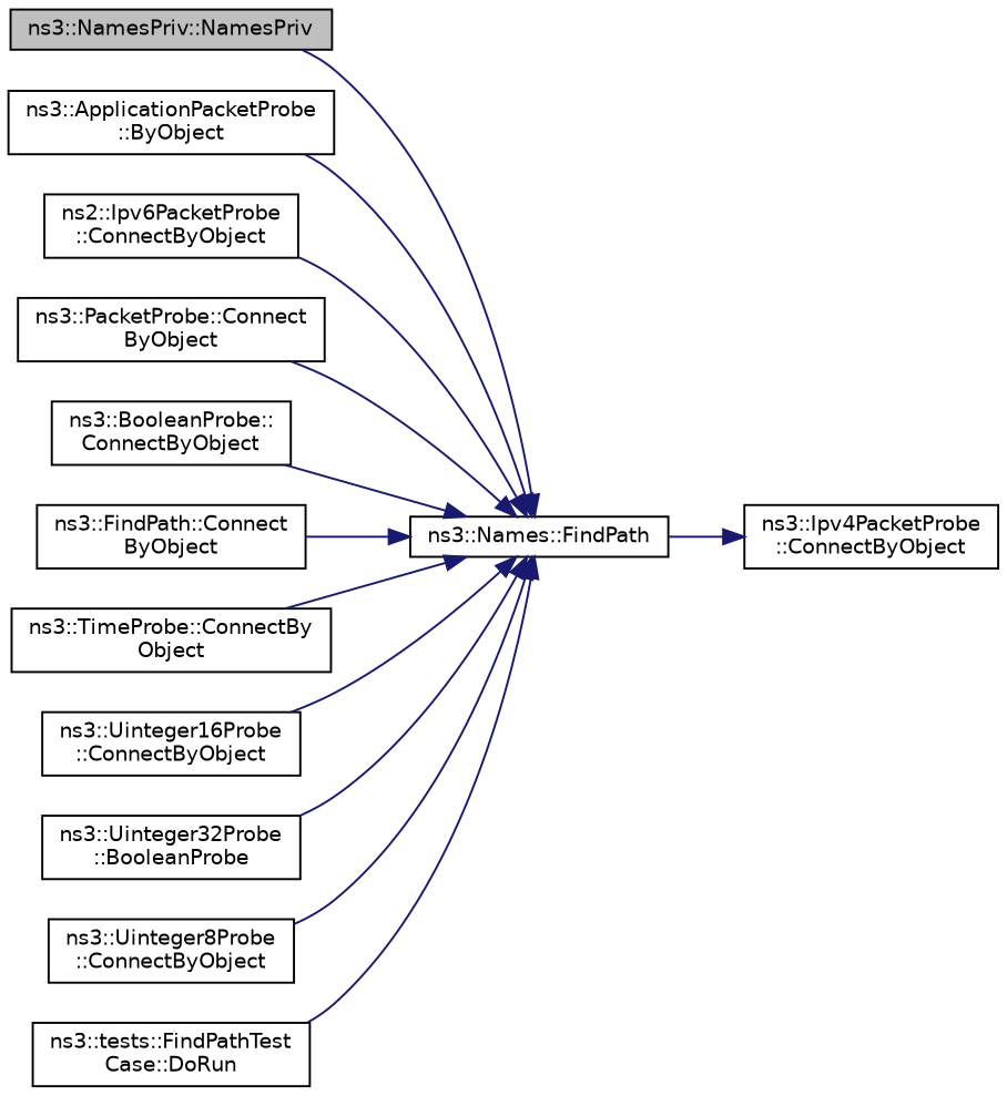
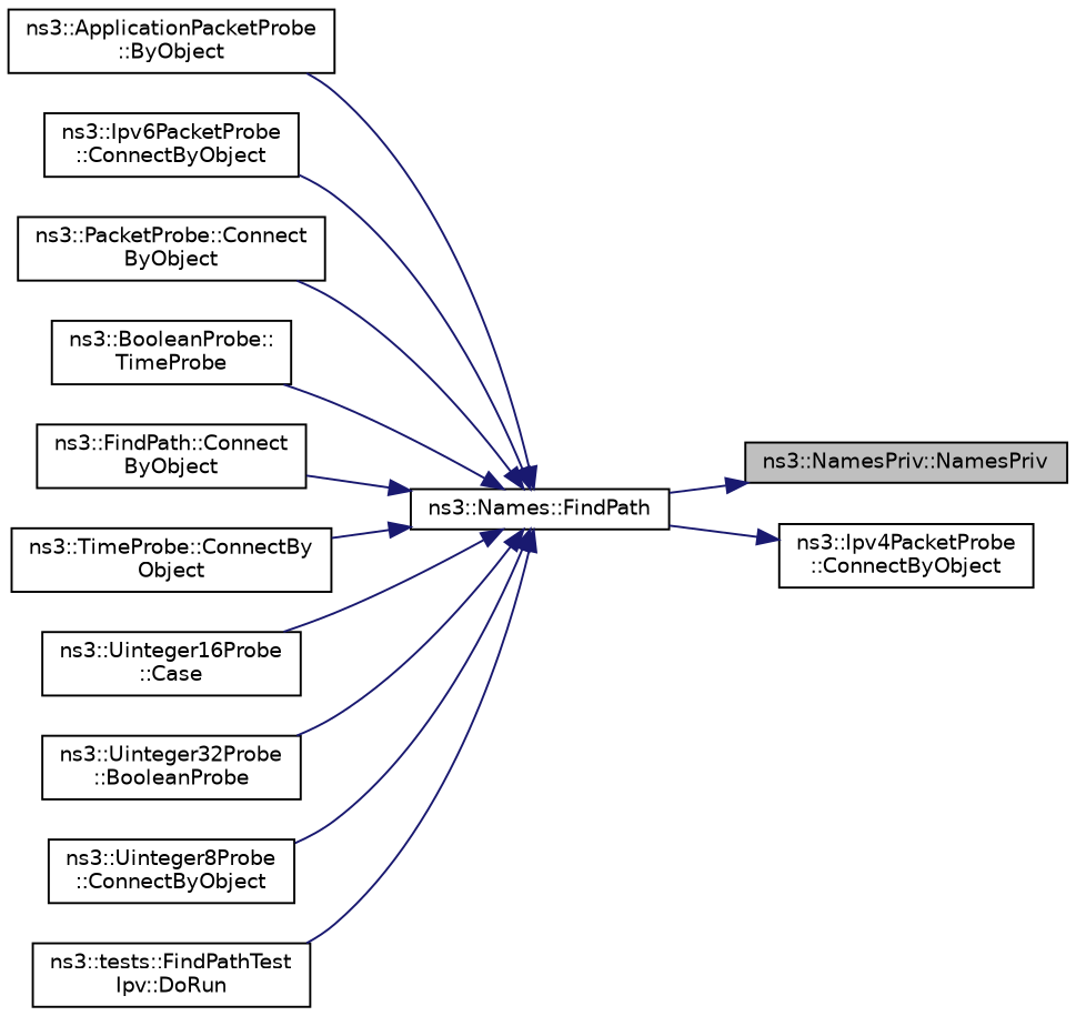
  digraph {
    rankdir=RL
    node [color=black fillcolor=white fontname=Helvetica fontsize=10 shape=record style=filled]
    edge [color=midnightblue dir=back fontname=Helvetica fontsize=10 labelfontname=Helvetica labelfontsize=10 style=solid]
    n1 [fillcolor=grey75 fontcolor=black height=0.2 label="ns3::NamesPriv::NamesPriv" width=0.4]
    n2 [height=0.2 label="ns3::Names::FindPath" width=0.4]
    n3 [height=0.2 label="ns3::ApplicationPacketProbe\l::ByObject" width=0.4]
-   n4 [height=0.2 label="ns2::Ipv6PacketProbe\l::ConnectByObject" width=0.4]
+   n4 [height=0.2 label="ns3::Ipv6PacketProbe\l::ConnectByObject" width=0.4]
    n5 [height=0.2 label="ns3::PacketProbe::Connect\lByObject" width=0.4]
-   n6 [height=0.2 label="ns3::BooleanProbe::\lConnectByObject" width=0.4]
+   n6 [height=0.2 label="ns3::BooleanProbe::\lTimeProbe" width=0.4]
    n7 [height=0.2 label="ns3::FindPath::Connect\lByObject" width=0.4]
    n8 [height=0.2 label="ns3::TimeProbe::ConnectBy\lObject" width=0.4]
-   n9 [height=0.2 label="ns3::Uinteger16Probe\l::ConnectByObject" width=0.4]
+   n9 [height=0.2 label="ns3::Uinteger16Probe\l::Case" width=0.4]
    n10 [height=0.2 label="ns3::Uinteger32Probe\l::BooleanProbe" width=0.4]
    n11 [height=0.2 label="ns3::Uinteger8Probe\l::ConnectByObject" width=0.4]
-   n12 [height=0.2 label="ns3::tests::FindPathTest\lCase::DoRun" width=0.4]
+   n12 [height=0.2 label="ns3::tests::FindPathTest\lIpv::DoRun" width=0.4]
    n13 [height=0.2 label="ns3::Ipv4PacketProbe\l::ConnectByObject" width=0.4]
-   n2 -> n1
+   n1 -> n2
    n2 -> n3
    n2 -> n4
    n2 -> n5
    n2 -> n6
    n2 -> n7
    n2 -> n8
    n2 -> n9
    n2 -> n10
    n2 -> n11
    n2 -> n12
    n13 -> n2
  }
